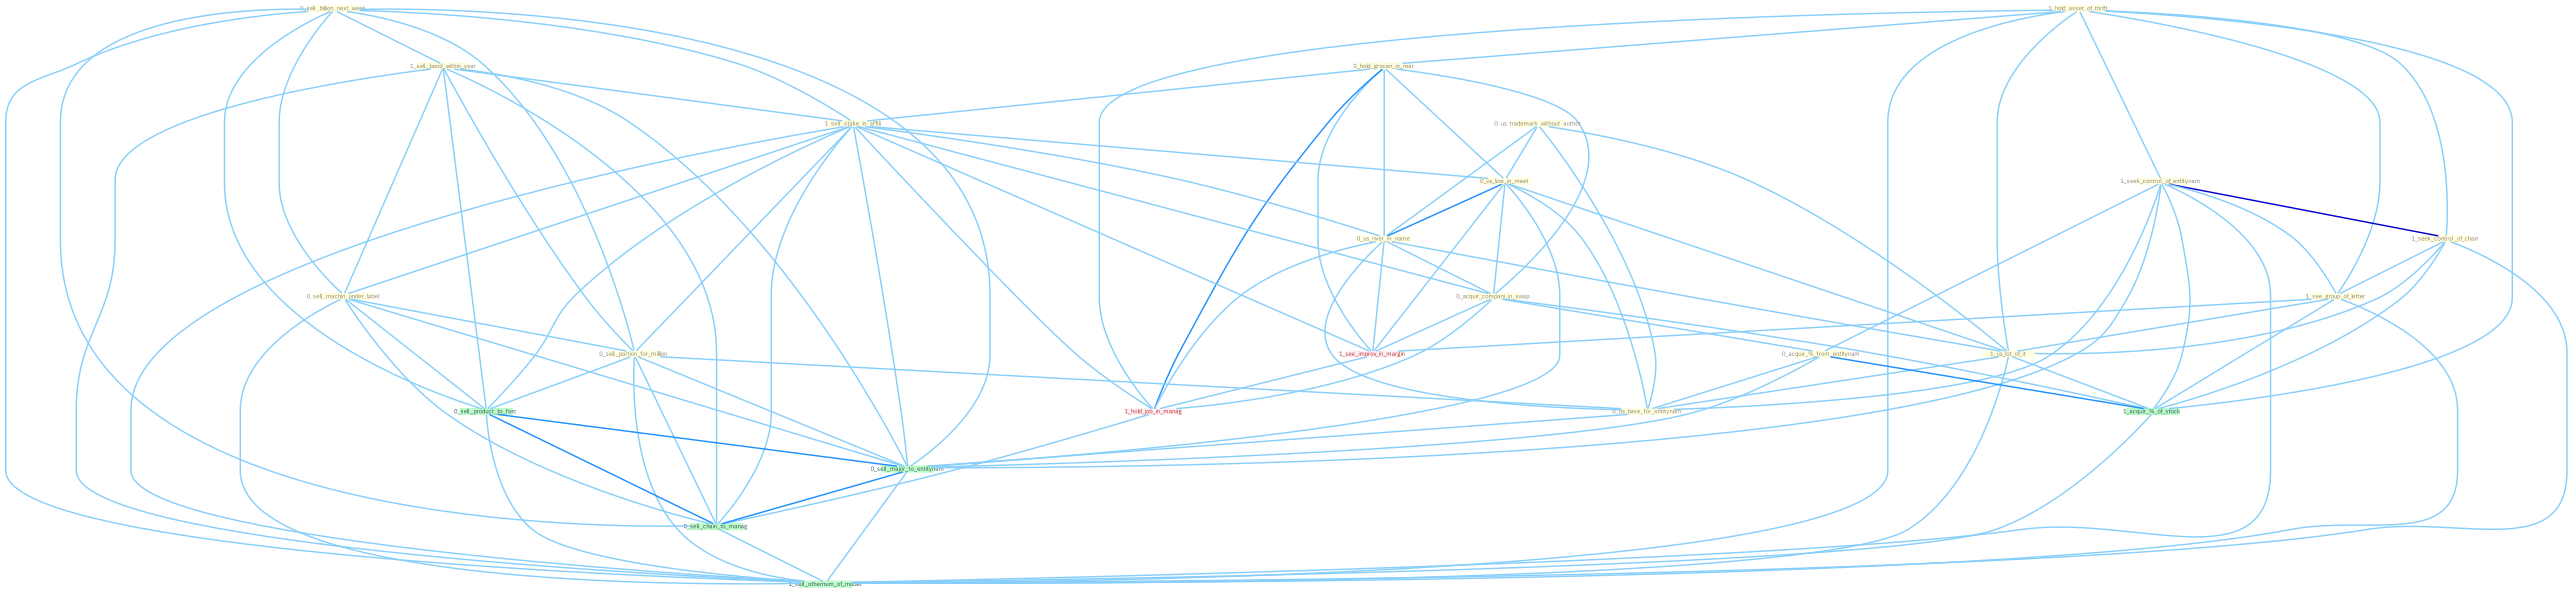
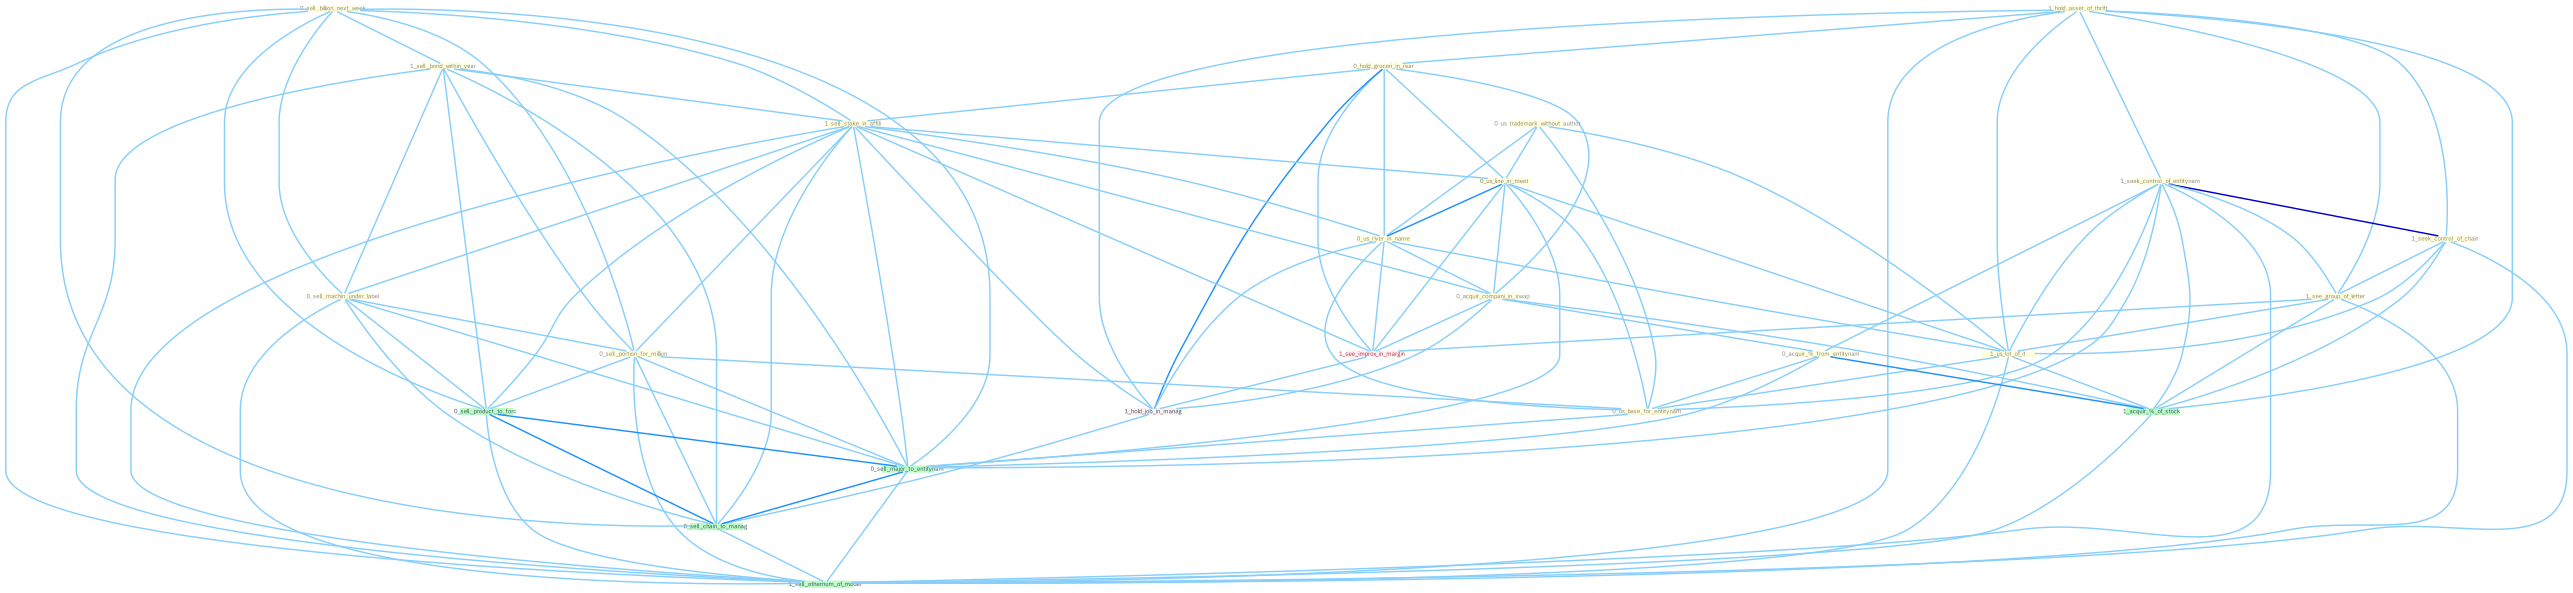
  graph {
    fontname="IBM Plex Sans"
    node [color="#ffffe0" fixedsize=true fontcolor="#8b7d6b" fontname="IBM Plex Sans" fontsize=4 shape=polygon style=filled]
    edge [color="#87cefa" fontname="IBM Plex Sans" w=1]
    "1_hold_asset_of_thrift " [height=.06 width=.5]
    "0_sell_billion_next_week " [height=.06 width=.5]
    "0_hold_groceri_in_rear " [height=.06 width=.5]
    n4 [height=.06 label="1_sell_bond_within_year" width=.5]
    "1_sell_stake_in_affili " [height=.06 width=.5]
    "0_us_trademark_without_author " [height=.06 width=.5]
    "0_sell_machin_under_label " [height=.06 width=.5]
    "1_seek_control_of_entitynam " [height=.06 width=.5]
    "0_us_line_in_meet " [height=.06 width=.5]
    "1_seek_control_of_chain " [height=.06 width=.5]
    "0_us_river_in_name " [height=.06 width=.5]
    "1_see_group_of_letter " [height=.06 width=.5]
    "0_sell_portion_for_million " [height=.06 width=.5]
    "1_us_lot_of_it " [height=.06 width=.5]
    "0_acquir_compani_in_swap " [height=.06 width=.5]
    "0_acquir_%_from_entitynam " [height=.06 width=.5]
    "0_us_base_for_entitynam " [height=.06 width=.5]
    "1_see_improv_in_margin " [color="#fff0f5" fontcolor="#b22222" height=.06 width=.5]
-   "1_hold_job_in_manag " [color="#fff0f5" fontcolor="#b22222" height=.06 width=.5]
+   "1_hold_job_in_manag " [color="#fff0f5" fontcolor="#2f4f4f" height=.06 width=.5]
    "1_acquir_%_of_stock " [color="#BDFCC9" fontcolor="#2f4f4f" height=.06 width=.5]
    "1_sell_othernum_of_model " [color="#BDFCC9" fontcolor="#2f4f4f" height=.06 width=.5]
    "0_sell_product_to_forc " [color="#BDFCC9" fontcolor="#2f4f4f" height=.06 width=.5]
    "0_sell_major_to_entitynam " [color="#BDFCC9" fontcolor="#2f4f4f" height=.06 width=.5]
    "0_sell_chain_to_manag " [color="#BDFCC9" fontcolor="#2f4f4f" height=.06 width=.5]
    subgraph sub_1 {
      "1_hold_asset_of_thrift "
      "0_sell_billion_next_week "
      "0_hold_groceri_in_rear "
      n4
      "1_sell_stake_in_affili "
      "0_us_trademark_without_author "
      "0_sell_machin_under_label "
      "1_seek_control_of_entitynam "
      "0_us_line_in_meet "
      "1_seek_control_of_chain "
      "0_us_river_in_name "
      "1_see_group_of_letter "
      "0_sell_portion_for_million "
      "1_us_lot_of_it "
      "0_acquir_compani_in_swap "
      "0_acquir_%_from_entitynam "
      "0_us_base_for_entitynam "
    }
    subgraph sub_2 {
      "1_see_improv_in_margin "
      "1_hold_job_in_manag "
    }
    "1_hold_asset_of_thrift " -- "0_hold_groceri_in_rear "
    "1_hold_asset_of_thrift " -- "1_seek_control_of_entitynam "
    "1_hold_asset_of_thrift " -- "1_seek_control_of_chain "
    "1_hold_asset_of_thrift " -- "1_see_group_of_letter "
    "1_hold_asset_of_thrift " -- "1_us_lot_of_it "
    "1_hold_asset_of_thrift " -- "1_hold_job_in_manag "
    "1_hold_asset_of_thrift " -- "1_acquir_%_of_stock "
    "1_hold_asset_of_thrift " -- "1_sell_othernum_of_model "
    "0_sell_billion_next_week " -- n4
    "0_sell_billion_next_week " -- "1_sell_stake_in_affili "
    "0_sell_billion_next_week " -- "0_sell_machin_under_label "
    "0_sell_billion_next_week " -- "0_sell_portion_for_million "
    "0_sell_billion_next_week " -- "1_sell_othernum_of_model "
    "0_sell_billion_next_week " -- "0_sell_product_to_forc "
    "0_sell_billion_next_week " -- "0_sell_major_to_entitynam "
    "0_sell_billion_next_week " -- "0_sell_chain_to_manag "
    "0_hold_groceri_in_rear " -- "1_sell_stake_in_affili "
    "0_hold_groceri_in_rear " -- "0_us_line_in_meet "
    "0_hold_groceri_in_rear " -- "0_us_river_in_name "
    "0_hold_groceri_in_rear " -- "0_acquir_compani_in_swap "
    "0_hold_groceri_in_rear " -- "1_see_improv_in_margin "
    "0_hold_groceri_in_rear " -- "1_hold_job_in_manag " [color="#1e90ff" w=2]
    n4 -- "1_sell_stake_in_affili "
    n4 -- "0_sell_machin_under_label "
    n4 -- "0_sell_portion_for_million "
    n4 -- "1_sell_othernum_of_model "
    n4 -- "0_sell_product_to_forc "
    n4 -- "0_sell_major_to_entitynam "
    n4 -- "0_sell_chain_to_manag "
    "1_sell_stake_in_affili " -- "0_sell_machin_under_label "
    "1_sell_stake_in_affili " -- "0_us_line_in_meet "
    "1_sell_stake_in_affili " -- "0_us_river_in_name "
    "1_sell_stake_in_affili " -- "0_sell_portion_for_million "
    "1_sell_stake_in_affili " -- "0_acquir_compani_in_swap "
    "1_sell_stake_in_affili " -- "1_see_improv_in_margin "
    "1_sell_stake_in_affili " -- "1_hold_job_in_manag "
    "1_sell_stake_in_affili " -- "1_sell_othernum_of_model "
    "1_sell_stake_in_affili " -- "0_sell_product_to_forc "
    "1_sell_stake_in_affili " -- "0_sell_major_to_entitynam "
    "1_sell_stake_in_affili " -- "0_sell_chain_to_manag "
    "0_us_trademark_without_author " -- "0_us_line_in_meet "
    "0_us_trademark_without_author " -- "0_us_river_in_name "
    "0_us_trademark_without_author " -- "1_us_lot_of_it "
    "0_us_trademark_without_author " -- "0_us_base_for_entitynam "
    "0_sell_machin_under_label " -- "0_sell_portion_for_million "
    "0_sell_machin_under_label " -- "1_sell_othernum_of_model "
    "0_sell_machin_under_label " -- "0_sell_product_to_forc "
    "0_sell_machin_under_label " -- "0_sell_major_to_entitynam "
    "0_sell_machin_under_label " -- "0_sell_chain_to_manag "
    "1_seek_control_of_entitynam " -- "1_seek_control_of_chain " [color="#0000cd" w=3]
    "1_seek_control_of_entitynam " -- "1_see_group_of_letter "
+   "1_seek_control_of_entitynam " -- "1_us_lot_of_it "
    "1_seek_control_of_entitynam " -- "0_acquir_%_from_entitynam "
    "1_seek_control_of_entitynam " -- "0_us_base_for_entitynam "
    "1_seek_control_of_entitynam " -- "1_acquir_%_of_stock "
    "1_seek_control_of_entitynam " -- "1_sell_othernum_of_model "
    "1_seek_control_of_entitynam " -- "0_sell_major_to_entitynam "
    "0_us_line_in_meet " -- "0_us_river_in_name " [color="#1e90ff" w=2]
    "0_us_line_in_meet " -- "1_us_lot_of_it "
    "0_us_line_in_meet " -- "0_acquir_compani_in_swap "
    "0_us_line_in_meet " -- "0_us_base_for_entitynam "
    "0_us_line_in_meet " -- "1_see_improv_in_margin "
    "0_us_line_in_meet " -- "0_sell_major_to_entitynam "
    "1_seek_control_of_chain " -- "1_see_group_of_letter "
    "1_seek_control_of_chain " -- "1_us_lot_of_it "
    "1_seek_control_of_chain " -- "1_acquir_%_of_stock "
    "1_seek_control_of_chain " -- "1_sell_othernum_of_model "
    "0_us_river_in_name " -- "1_us_lot_of_it "
    "0_us_river_in_name " -- "0_acquir_compani_in_swap "
    "0_us_river_in_name " -- "0_us_base_for_entitynam "
    "0_us_river_in_name " -- "1_see_improv_in_margin "
    "0_us_river_in_name " -- "1_hold_job_in_manag "
    "1_see_group_of_letter " -- "1_us_lot_of_it "
    "1_see_group_of_letter " -- "1_see_improv_in_margin "
    "1_see_group_of_letter " -- "1_acquir_%_of_stock "
    "1_see_group_of_letter " -- "1_sell_othernum_of_model "
    "0_sell_portion_for_million " -- "0_us_base_for_entitynam "
    "0_sell_portion_for_million " -- "1_sell_othernum_of_model "
    "0_sell_portion_for_million " -- "0_sell_product_to_forc "
    "0_sell_portion_for_million " -- "0_sell_major_to_entitynam "
    "0_sell_portion_for_million " -- "0_sell_chain_to_manag "
    "1_us_lot_of_it " -- "0_us_base_for_entitynam "
    "1_us_lot_of_it " -- "1_acquir_%_of_stock "
    "1_us_lot_of_it " -- "1_sell_othernum_of_model "
    "0_acquir_compani_in_swap " -- "0_acquir_%_from_entitynam "
    "0_acquir_compani_in_swap " -- "1_see_improv_in_margin "
    "0_acquir_compani_in_swap " -- "1_hold_job_in_manag "
    "0_acquir_compani_in_swap " -- "1_acquir_%_of_stock "
    "0_acquir_%_from_entitynam " -- "0_us_base_for_entitynam "
    "0_acquir_%_from_entitynam " -- "1_acquir_%_of_stock " [color="#1e90ff" w=2]
    "0_acquir_%_from_entitynam " -- "0_sell_major_to_entitynam "
    "0_us_base_for_entitynam " -- "0_sell_major_to_entitynam "
    "1_see_improv_in_margin " -- "1_hold_job_in_manag "
    "1_hold_job_in_manag " -- "0_sell_chain_to_manag "
    "1_acquir_%_of_stock " -- "1_sell_othernum_of_model "
    "0_sell_product_to_forc " -- "1_sell_othernum_of_model "
    "0_sell_product_to_forc " -- "0_sell_major_to_entitynam " [color="#1e90ff" w=2]
    "0_sell_product_to_forc " -- "0_sell_chain_to_manag " [color="#1e90ff" w=2]
    "0_sell_major_to_entitynam " -- "1_sell_othernum_of_model "
    "0_sell_major_to_entitynam " -- "0_sell_chain_to_manag " [color="#1e90ff" w=2]
    "0_sell_chain_to_manag " -- "1_sell_othernum_of_model "
  }
